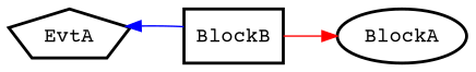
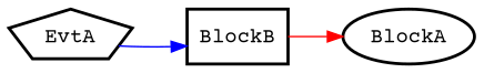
  digraph {
    fontname="Courier Prime"
    rankdir=LR
    node [bpid=8 color=black cpu=1 fid=1 fillcolor=white fontname="Courier Prime" gid=5 pattern=A penwidth=2 sid=2 style=filled toffs=0 tperiod=100000000]
    edge [fontname="Courier Prime"]
    EvtA [shape=pentagon type=switch]
    BlockB [shape=rectangle type=block]
    BlockA
-   BlockB -> EvtA [color=blue type=target]
+   EvtA -> BlockB [color=blue type=target]
    BlockB -> BlockA [color=red type=defdst]
  }
